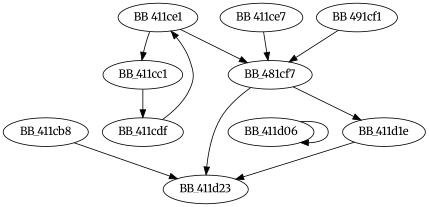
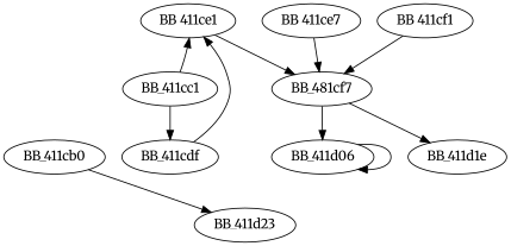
  digraph {
    fontname=Merriweather
    node [fontname=Merriweather]
    edge [fontname=Merriweather]
-   BB_411cb0 [label=BB_411cb8]
+   BB_411cb0
    BB_411d23
    n3 [label=BB_411cc1]
    BB_411cdf
    BB_411ce1
    n6 [label=BB_481cf7]
    BB_411ce7
    BB_411d06
    BB_411d1e
-   BB_411cf1 [label=BB_491cf1]
+   BB_411cf1
    BB_411cb0 -> BB_411d23
    n3 -> BB_411cdf
-   BB_411ce1 -> n3
+   n3 -> BB_411ce1
    BB_411cdf -> BB_411ce1
    BB_411ce1 -> n6
-   n6 -> BB_411d23
+   n6 -> BB_411d06
    n6 -> BB_411d1e
    BB_411ce7 -> n6
    BB_411d06 -> BB_411d06
-   BB_411d1e -> BB_411d23
    BB_411cf1 -> n6
  }
